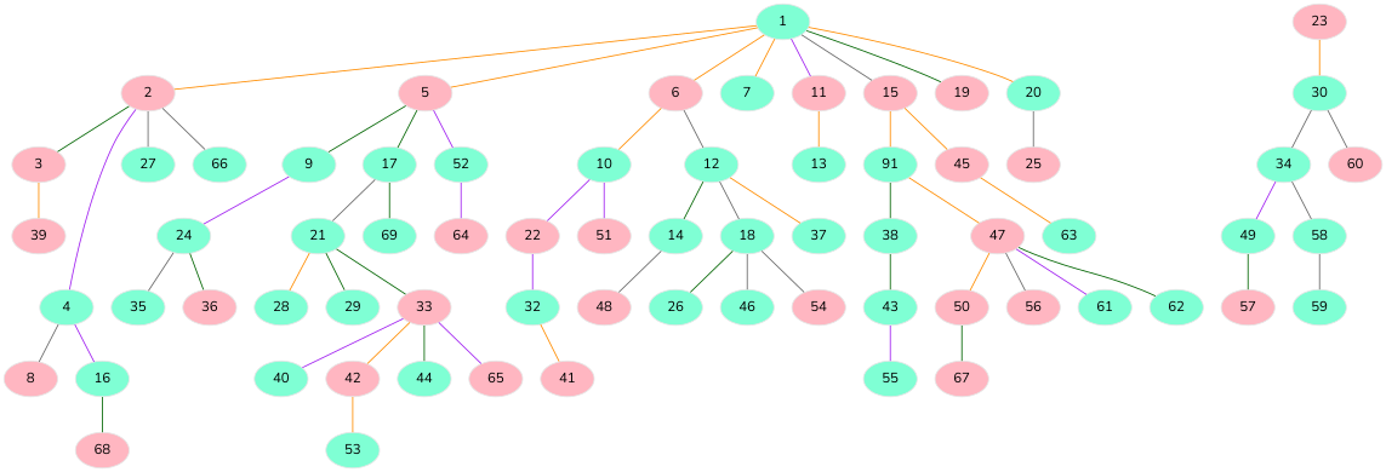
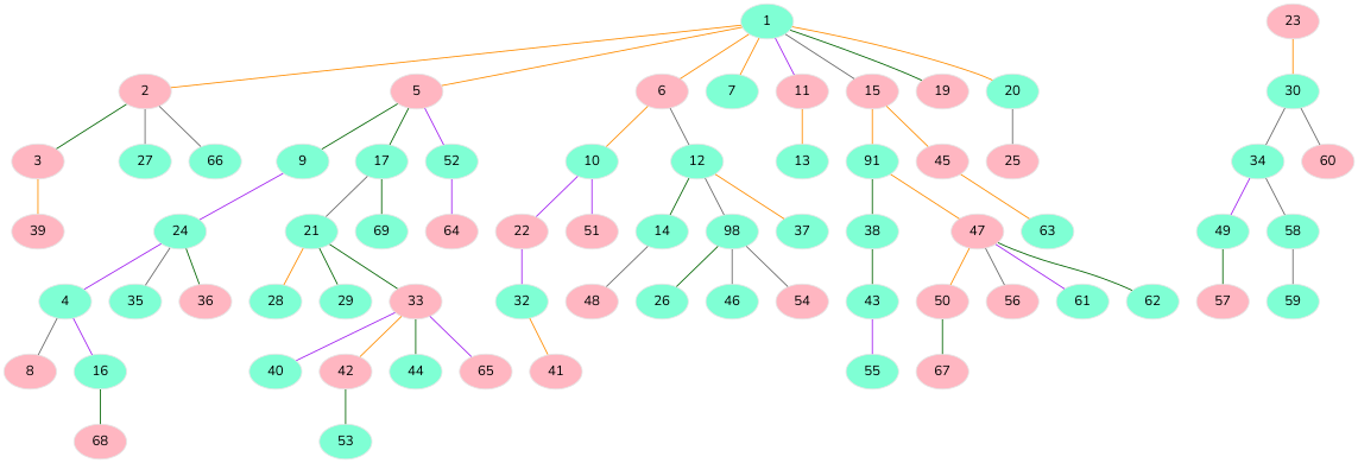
  graph {
    fontname=Nunito
    node [color=gray90 fillcolor=aquamarine fontname=Nunito style=filled]
    edge [color=darkorange fontname=Nunito]
    2 [fillcolor=lightpink]
    1
    5 [fillcolor=lightpink]
    6 [fillcolor=lightpink]
    7
    11 [fillcolor=lightpink]
    15 [fillcolor=lightpink]
    19 [fillcolor=lightpink]
    20
    3 [fillcolor=lightpink]
    4
    27
    66
    9
    17
    52
    10
    12
    13
    n20 [label=91]
    45 [fillcolor=lightpink]
    25 [fillcolor=lightpink]
    39 [fillcolor=lightpink]
    8 [fillcolor=lightpink]
    16
    68 [fillcolor=lightpink]
    24
    21
    69
    64 [fillcolor=lightpink]
    22 [fillcolor=lightpink]
    51 [fillcolor=lightpink]
    14
-   18
+   18 [label=98]
    37
    35
    36 [fillcolor=lightpink]
    32
    48 [fillcolor=lightpink]
    26
    46
    54 [fillcolor=lightpink]
    23 [fillcolor=lightpink]
    30
    38
    47 [fillcolor=lightpink]
    63
    28
    29
    33 [fillcolor=lightpink]
    40
    42 [fillcolor=lightpink]
    44
    65 [fillcolor=lightpink]
    41 [fillcolor=lightpink]
    34
    60 [fillcolor=lightpink]
    49
    58
    43
    50 [fillcolor=lightpink]
    56 [fillcolor=lightpink]
    61
    62
    53
    57 [fillcolor=lightpink]
    59
    55
    67 [fillcolor=lightpink]
    2 -- 3 [color=darkgreen]
-   2 -- 4 [color=purple]
+   24 -- 4 [color=purple]
    2 -- 27 [color=gray40]
    2 -- 66 [color=gray40]
    1 -- 2
    1 -- 5
    1 -- 6
    1 -- 7
    1 -- 11 [color=purple]
    1 -- 15 [color=gray40]
    1 -- 19 [color=darkgreen]
    1 -- 20
    5 -- 9 [color=darkgreen]
    5 -- 17 [color=darkgreen]
    5 -- 52 [color=purple]
    6 -- 10
    6 -- 12 [color=gray40]
    11 -- 13
    15 -- n20
    15 -- 45
    20 -- 25 [color=gray40]
    3 -- 39
    4 -- 8 [color=gray40]
    4 -- 16 [color=purple]
    9 -- 24 [color=purple]
    17 -- 21 [color=gray40]
    17 -- 69 [color=darkgreen]
    52 -- 64 [color=purple]
    10 -- 22 [color=purple]
    10 -- 51 [color=purple]
    12 -- 14 [color=darkgreen]
    12 -- 18 [color=gray40]
    12 -- 37
    n20 -- 38 [color=darkgreen]
    n20 -- 47
    45 -- 63
    16 -- 68 [color=darkgreen]
    24 -- 35 [color=gray40]
    24 -- 36 [color=darkgreen]
    21 -- 28
    21 -- 29 [color=darkgreen]
    21 -- 33 [color=darkgreen]
    22 -- 32 [color=purple]
    14 -- 48 [color=gray40]
    18 -- 26 [color=darkgreen]
    18 -- 46 [color=gray40]
    18 -- 54 [color=gray40]
    32 -- 41
    23 -- 30
    30 -- 34 [color=gray40]
    30 -- 60 [color=gray40]
    38 -- 43 [color=darkgreen]
    47 -- 50
    47 -- 56 [color=gray40]
    47 -- 61 [color=purple]
    47 -- 62 [color=darkgreen]
    33 -- 40 [color=purple]
    33 -- 42
    33 -- 44 [color=darkgreen]
    33 -- 65 [color=purple]
-   42 -- 53
+   42 -- 53 [color=darkgreen]
    34 -- 49 [color=purple]
    34 -- 58 [color=gray40]
    49 -- 57 [color=darkgreen]
    58 -- 59 [color=gray40]
    43 -- 55 [color=purple]
    50 -- 67 [color=darkgreen]
  }
